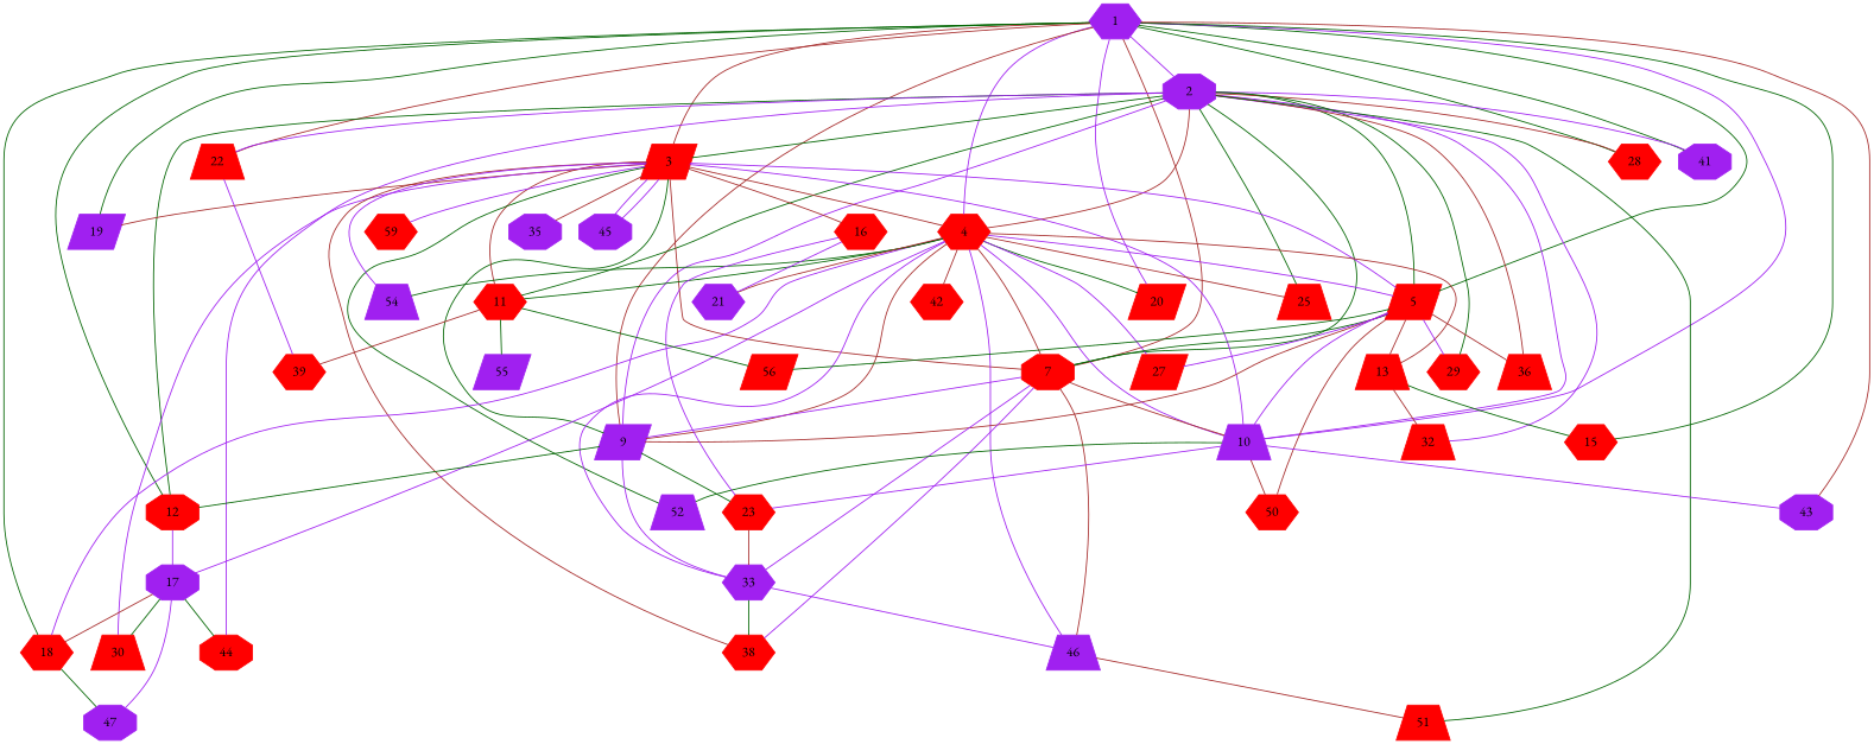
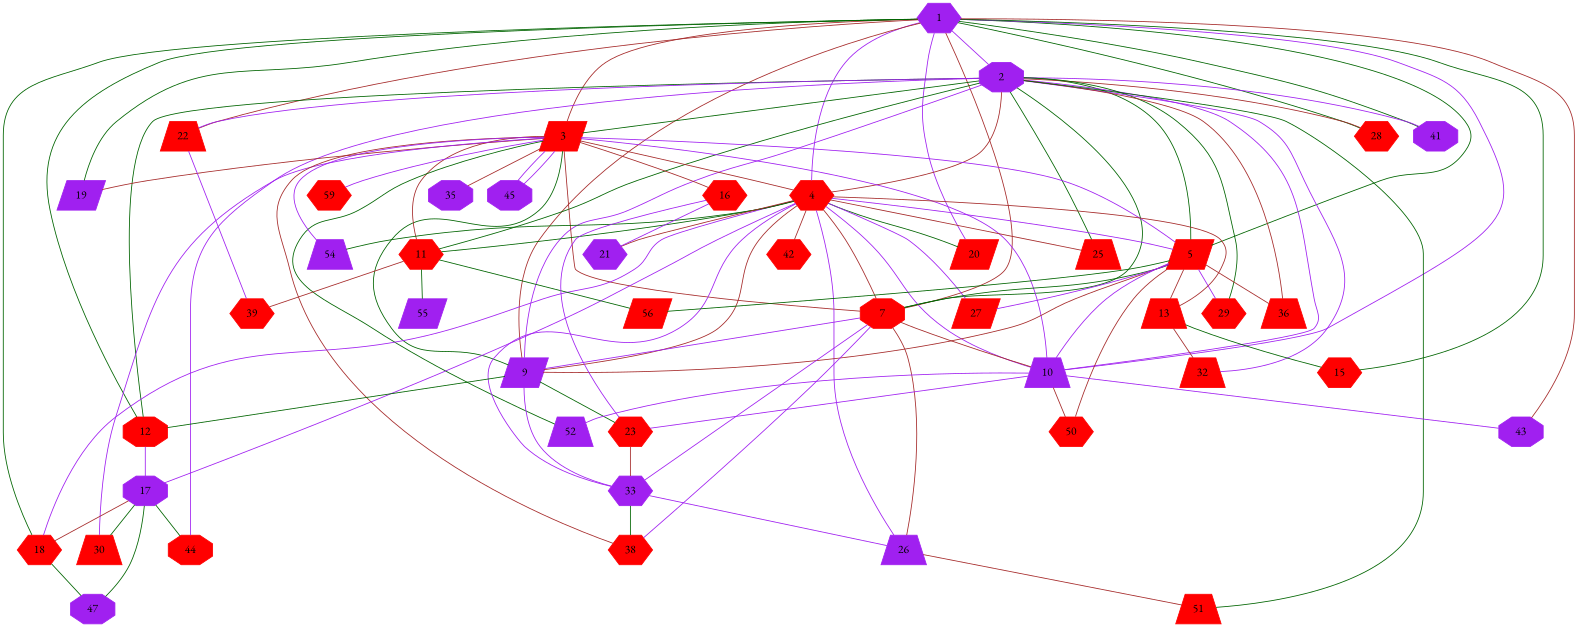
  graph {
    fontname="EB Garamond"
    node [color=red fontname="EB Garamond" shape=hexagon style=filled]
    edge [color=purple fontname="EB Garamond"]
    1 [color=purple super="+26"]
    2 [color=purple shape=octagon super="+6"]
    3 [shape=parallelogram super="+8"]
    4 [super="+37"]
    5 [shape=parallelogram super="+14"]
    7 [shape=octagon super="+34"]
    9 [color=purple shape=parallelogram super="+24"]
    10 [color=purple shape=trapezium super="+49"]
    12 [shape=octagon super="+48"]
    15
    18 [super="+58"]
    19 [color=purple shape=parallelogram]
    20 [shape=parallelogram]
    22 [shape=trapezium]
    28
    41 [color=purple shape=octagon]
    43 [color=purple shape=octagon]
    11 [super="+31"]
    25 [shape=trapezium]
    29
    32 [shape=trapezium]
    36 [shape=trapezium]
    44 [shape=octagon]
    51 [shape=trapezium]
    16
    30 [shape=trapezium]
    35 [color=purple shape=octagon]
    38 [super="+60"]
    45 [color=purple shape=octagon]
    52 [color=purple shape=trapezium]
    54 [color=purple shape=trapezium]
    59
    17 [color=purple shape=octagon super="+53"]
    13 [shape=trapezium]
    21 [color=purple]
    27 [shape=parallelogram]
    33 [color=purple super="+40"]
    42
-   46 [color=purple shape=trapezium super="+57"]
+   46 [color=purple shape=trapezium super="+57" label=26]
    50
    56 [shape=parallelogram]
    23
    47 [color=purple shape=octagon]
    39
    55 [color=purple shape=parallelogram]
    1 -- 2 [weight=2]
    1 -- 3 [color=brown weight=2]
    1 -- 4
    1 -- 5 [color=darkgreen weight=2]
    1 -- 7 [color=brown weight=2]
    1 -- 9 [color=brown]
    1 -- 10
    1 -- 12 [color=darkgreen]
    1 -- 15 [color=darkgreen]
    1 -- 18 [color=darkgreen]
    1 -- 19 [color=darkgreen]
    1 -- 20
    1 -- 22 [color=brown]
    1 -- 28 [color=darkgreen]
    1 -- 41 [color=darkgreen]
    1 -- 43 [color=brown]
    2 -- 3 [color=darkgreen weight=4]
    2 -- 4 [color=brown weight=3]
    2 -- 5 [color=darkgreen weight=2]
    2 -- 7 [color=darkgreen weight=2]
    2 -- 9 [weight=2]
    2 -- 10 [weight=2]
    2 -- 12 [color=darkgreen]
    2 -- 22
    2 -- 28 [color=brown]
    2 -- 41
    2 -- 11 [color=darkgreen]
    2 -- 25 [color=darkgreen]
    2 -- 29 [color=darkgreen]
    2 -- 32
    2 -- 36 [color=brown]
    2 -- 44
    2 -- 51 [color=darkgreen]
    3 -- 4 [color=brown weight=2]
    3 -- 5 [weight=2]
    3 -- 7 [color=brown weight=2]
    3 -- 9 [color=darkgreen weight=3]
    3 -- 10 [weight=2]
    3 -- 19 [color=brown]
    3 -- 11 [color=brown]
    3 -- 16 [color=brown]
    3 -- 30
    3 -- 35 [color=brown weight=2]
    3 -- 38 [color=brown]
    3 -- 45
    3 -- 45
    3 -- 52 [color=darkgreen]
    3 -- 54
    3 -- 59 [weight=2]
    4 -- 5
    4 -- 7 [color=brown]
    4 -- 9 [color=brown]
    4 -- 10
    4 -- 18
    4 -- 20 [color=darkgreen]
    4 -- 11 [color=darkgreen]
    4 -- 25 [color=brown]
    4 -- 54 [color=darkgreen]
    4 -- 17
    4 -- 13 [color=brown]
    4 -- 21 [color=brown]
    4 -- 27
    4 -- 33
    4 -- 42 [color=brown weight=2]
    4 -- 46
    5 -- 7 [color=darkgreen]
    5 -- 9 [color=brown weight=2]
    5 -- 10
    5 -- 29
    5 -- 36 [color=brown]
    5 -- 13 [color=brown]
    5 -- 27
    5 -- 50 [color=brown]
    5 -- 56 [color=darkgreen]
    7 -- 9
    7 -- 10 [color=brown]
    7 -- 38
    7 -- 33
    7 -- 46 [color=brown]
    9 -- 12 [color=darkgreen]
    9 -- 33
    9 -- 23 [color=darkgreen]
    10 -- 43
-   10 -- 52 [color=darkgreen]
+   10 -- 52
    10 -- 50 [color=brown]
    10 -- 23
    12 -- 17
    18 -- 47 [color=darkgreen]
    22 -- 39
    11 -- 56 [color=darkgreen]
    11 -- 39 [color=brown]
    11 -- 55 [color=darkgreen]
    16 -- 21
    16 -- 23
    17 -- 18 [color=brown]
    17 -- 44 [color=darkgreen]
    17 -- 30 [color=darkgreen]
-   17 -- 47
+   17 -- 47 [color=darkgreen]
    13 -- 15 [color=darkgreen]
    13 -- 32 [color=brown]
    33 -- 38 [color=darkgreen]
    33 -- 46
    46 -- 51 [color=brown]
    23 -- 33 [color=brown]
  }
